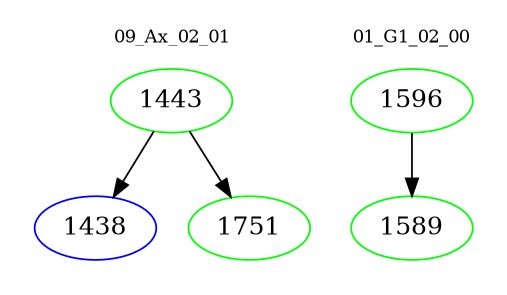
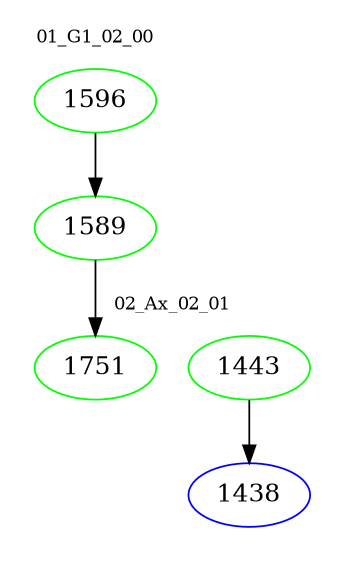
  digraph {
    node [color=green]
    edge [color=black]
    n1 [label=1443]
    n2 [color=blue label=1438]
    n3 [label=1751]
    n4 [label=1596]
    n5 [label=1589]
    subgraph cluster_1 {
      color=white
      fontsize=10
-     label="09_Ax_02_01"
+     label="02_Ax_02_01"
      n1
      n2
      n3
    }
    subgraph cluster_2 {
      color=white
      fontsize=10
      label="01_G1_02_00"
      n4
      n5
    }
    n1 -> n2
-   n1 -> n3
+   n5 -> n3
    n4 -> n5
  }
